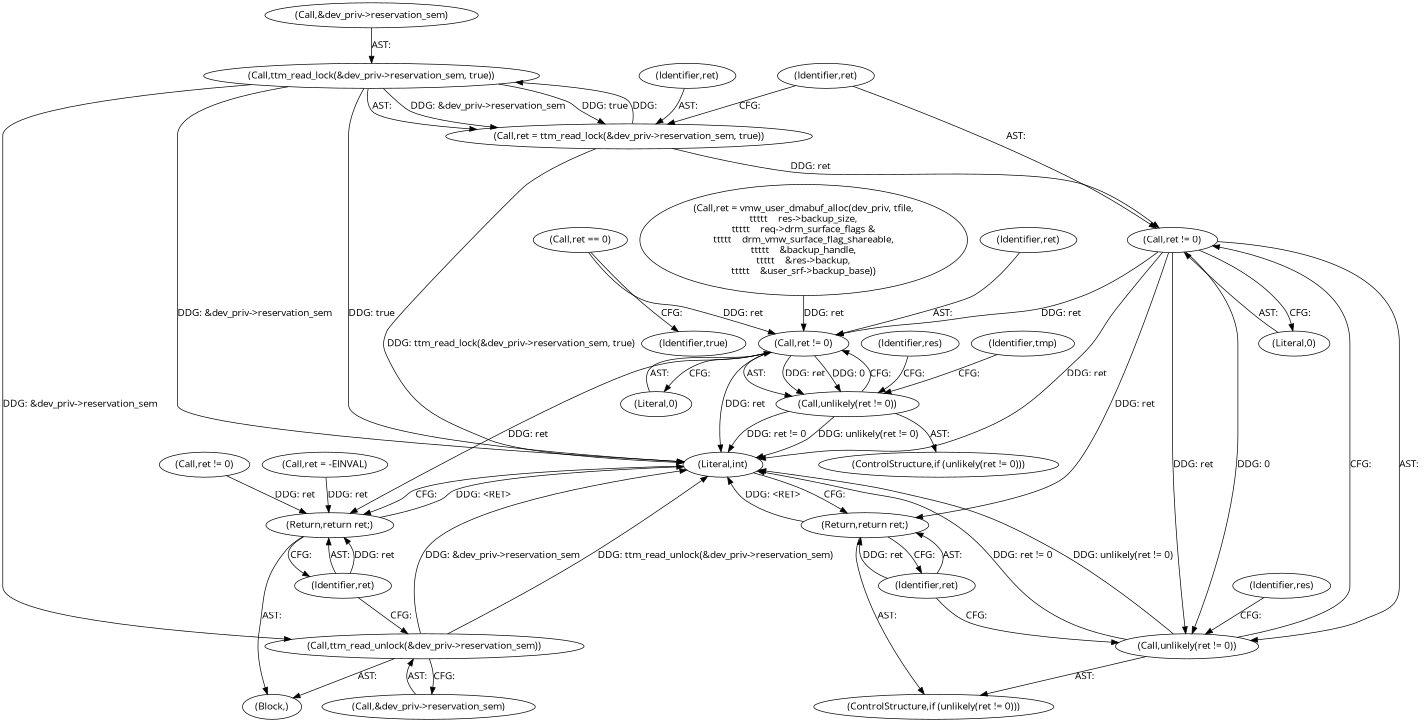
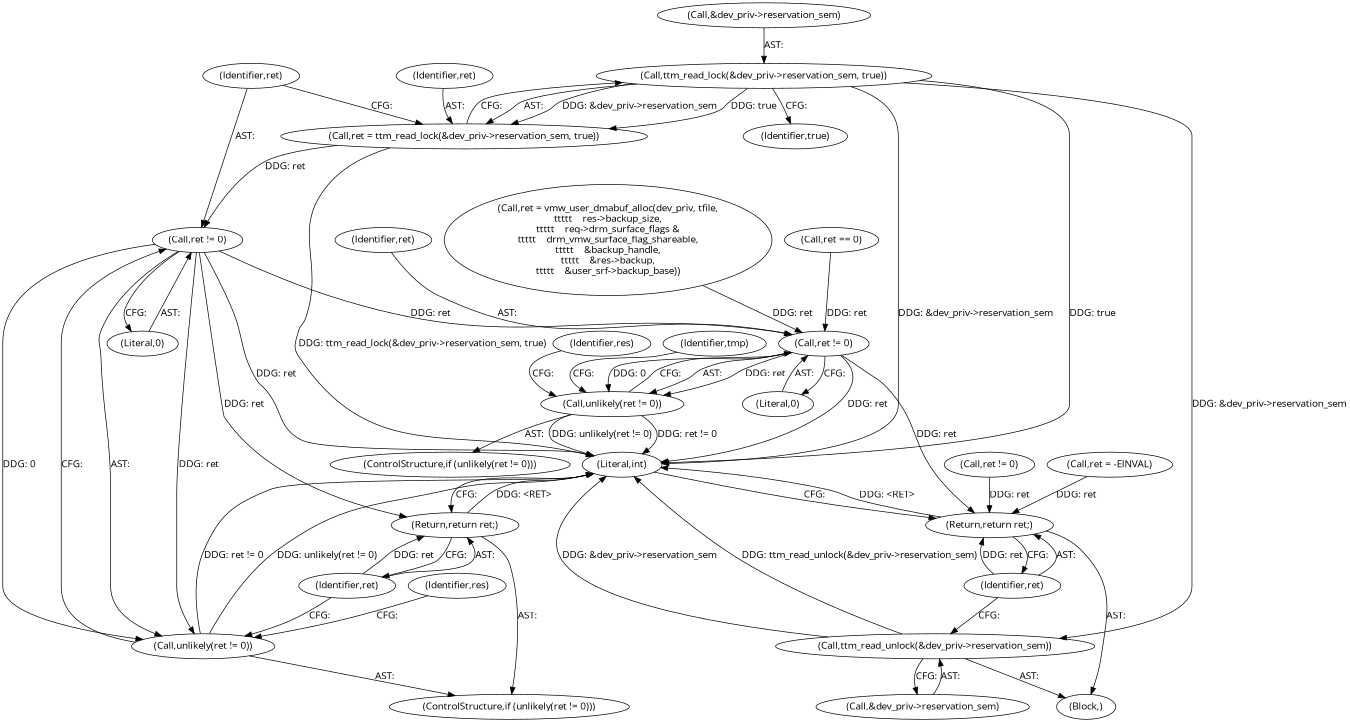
  digraph {
    fontname="Open Sans"
    node [fontname="Open Sans"]
    edge [fontname="Open Sans"]
    n1 [label="(Call,ttm_read_lock(&dev_priv->reservation_sem, true))"]
    n2 [label="(Call,ret = ttm_read_lock(&dev_priv->reservation_sem, true))"]
    n3 [label="(Call,ttm_read_unlock(&dev_priv->reservation_sem))"]
    n4 [label="(Literal,int)"]
    n5 [label="(Identifier,true)"]
    n6 [label="(Call,ret != 0)"]
    n7 [label="(Block,)"]
    n8 [label="(Call,&dev_priv->reservation_sem)"]
    n9 [label="(Return,return ret;)"]
    n10 [label="(Return,return ret;)"]
    n11 [label="(Call,unlikely(ret != 0))"]
    n12 [label="(Call,ret != 0)"]
    n13 [label="(Literal,0)"]
    n14 [label="(ControlStructure,if (unlikely(ret != 0)))"]
    n15 [label="(Identifier,ret)"]
    n16 [label="(Call,unlikely(ret != 0))"]
    n17 [label="(Literal,0)"]
    n18 [label="(ControlStructure,if (unlikely(ret != 0)))"]
    n19 [label="(Identifier,ret)"]
    n20 [label="(Identifier,ret)"]
    n21 [label="(Identifier,res)"]
    n22 [label="(Identifier,ret)"]
    n23 [label="(Call,ret != 0)"]
    n24 [label="(Identifier,res)"]
    n25 [label="(Identifier,tmp)"]
    n26 [label="(Call,&dev_priv->reservation_sem)"]
    n27 [label="(Call,ret = -EINVAL)"]
    n28 [label="(Call,ret = vmw_user_dmabuf_alloc(dev_priv, tfile,\n\t\t\t\t\t    res->backup_size,\n\t\t\t\t\t    req->drm_surface_flags &\n\t\t\t\t\t    drm_vmw_surface_flag_shareable,\n\t\t\t\t\t    &backup_handle,\n\t\t\t\t\t    &res->backup,\n\t\t\t\t\t    &user_srf->backup_base))"]
    n29 [label="(Identifier,ret)"]
    n30 [label="(Call,ret == 0)"]
    n1 -> n2 [label="AST: "]
    n1 -> n2 [label="DDG: &dev_priv->reservation_sem"]
    n1 -> n2 [label="DDG: true"]
    n1 -> n3 [label="DDG: &dev_priv->reservation_sem"]
    n1 -> n4 [label="DDG: true"]
    n1 -> n4 [label="DDG: &dev_priv->reservation_sem"]
-   n30 -> n5 [label="CFG: "]
-   n2 -> n1 [label="DDG: "]
+   n1 -> n5 [label="CFG: "]
+   n2 -> n1 [label="CFG: "]
    n2 -> n4 [label="DDG: ttm_read_lock(&dev_priv->reservation_sem, true)"]
    n2 -> n6 [label="DDG: ret"]
    n3 -> n4 [label="DDG: &dev_priv->reservation_sem"]
    n3 -> n4 [label="DDG: ttm_read_unlock(&dev_priv->reservation_sem)"]
    n3 -> n7 [label="AST: "]
    n3 -> n8 [label="CFG: "]
    n4 -> n9 [label="CFG: "]
    n4 -> n10 [label="CFG: "]
    n6 -> n4 [label="DDG: ret"]
    n6 -> n9 [label="DDG: ret"]
    n6 -> n11 [label="AST: "]
    n6 -> n11 [label="DDG: ret"]
    n6 -> n11 [label="DDG: 0"]
    n6 -> n12 [label="DDG: ret"]
    n6 -> n13 [label="CFG: "]
    n8 -> n3 [label="AST: "]
    n9 -> n4 [label="DDG: <RET>"]
    n9 -> n14 [label="AST: "]
    n9 -> n15 [label="CFG: "]
    n10 -> n4 [label="DDG: <RET>"]
    n10 -> n7 [label="AST: "]
    n10 -> n19 [label="CFG: "]
    n11 -> n4 [label="DDG: ret != 0"]
    n11 -> n4 [label="DDG: unlikely(ret != 0)"]
    n11 -> n6 [label="CFG: "]
    n11 -> n14 [label="AST: "]
    n12 -> n4 [label="DDG: ret"]
    n12 -> n10 [label="DDG: ret"]
    n12 -> n16 [label="AST: "]
    n12 -> n16 [label="DDG: ret"]
    n12 -> n16 [label="DDG: 0"]
    n12 -> n17 [label="CFG: "]
    n13 -> n6 [label="AST: "]
    n15 -> n9 [label="AST: "]
    n15 -> n9 [label="DDG: ret"]
    n15 -> n11 [label="CFG: "]
    n16 -> n4 [label="DDG: ret != 0"]
    n16 -> n4 [label="DDG: unlikely(ret != 0)"]
    n16 -> n12 [label="CFG: "]
    n16 -> n18 [label="AST: "]
    n17 -> n12 [label="AST: "]
    n19 -> n3 [label="CFG: "]
    n19 -> n10 [label="AST: "]
    n19 -> n10 [label="DDG: ret"]
    n20 -> n12 [label="AST: "]
    n21 -> n16 [label="CFG: "]
    n22 -> n2 [label="AST: "]
    n23 -> n10 [label="DDG: ret"]
    n24 -> n11 [label="CFG: "]
    n25 -> n16 [label="CFG: "]
    n26 -> n1 [label="AST: "]
    n27 -> n10 [label="DDG: ret"]
    n28 -> n12 [label="DDG: ret"]
    n29 -> n2 [label="CFG: "]
    n29 -> n6 [label="AST: "]
    n30 -> n12 [label="DDG: ret"]
  }
